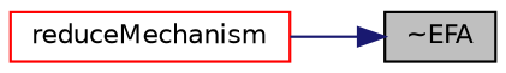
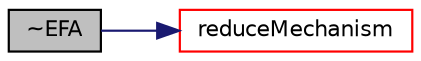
  digraph {
    rankdir=LR
    node [fontname=Helvetica fontsize=10 shape=record]
    n1 [color=black fillcolor=grey75 fontcolor=black height=0.2 label="~EFA" style=filled width=0.4]
    n2 [color=red height=0.2 label=reduceMechanism width=0.4]
-   n2 -> n1 [color=midnightblue fontname=Helvetica fontsize=10 labelfontname=Helvetica labelfontsize=10 style=solid]
+   n1 -> n2 [color=midnightblue fontname=Helvetica fontsize=10 labelfontname=Helvetica labelfontsize=10 style=solid]
  }
